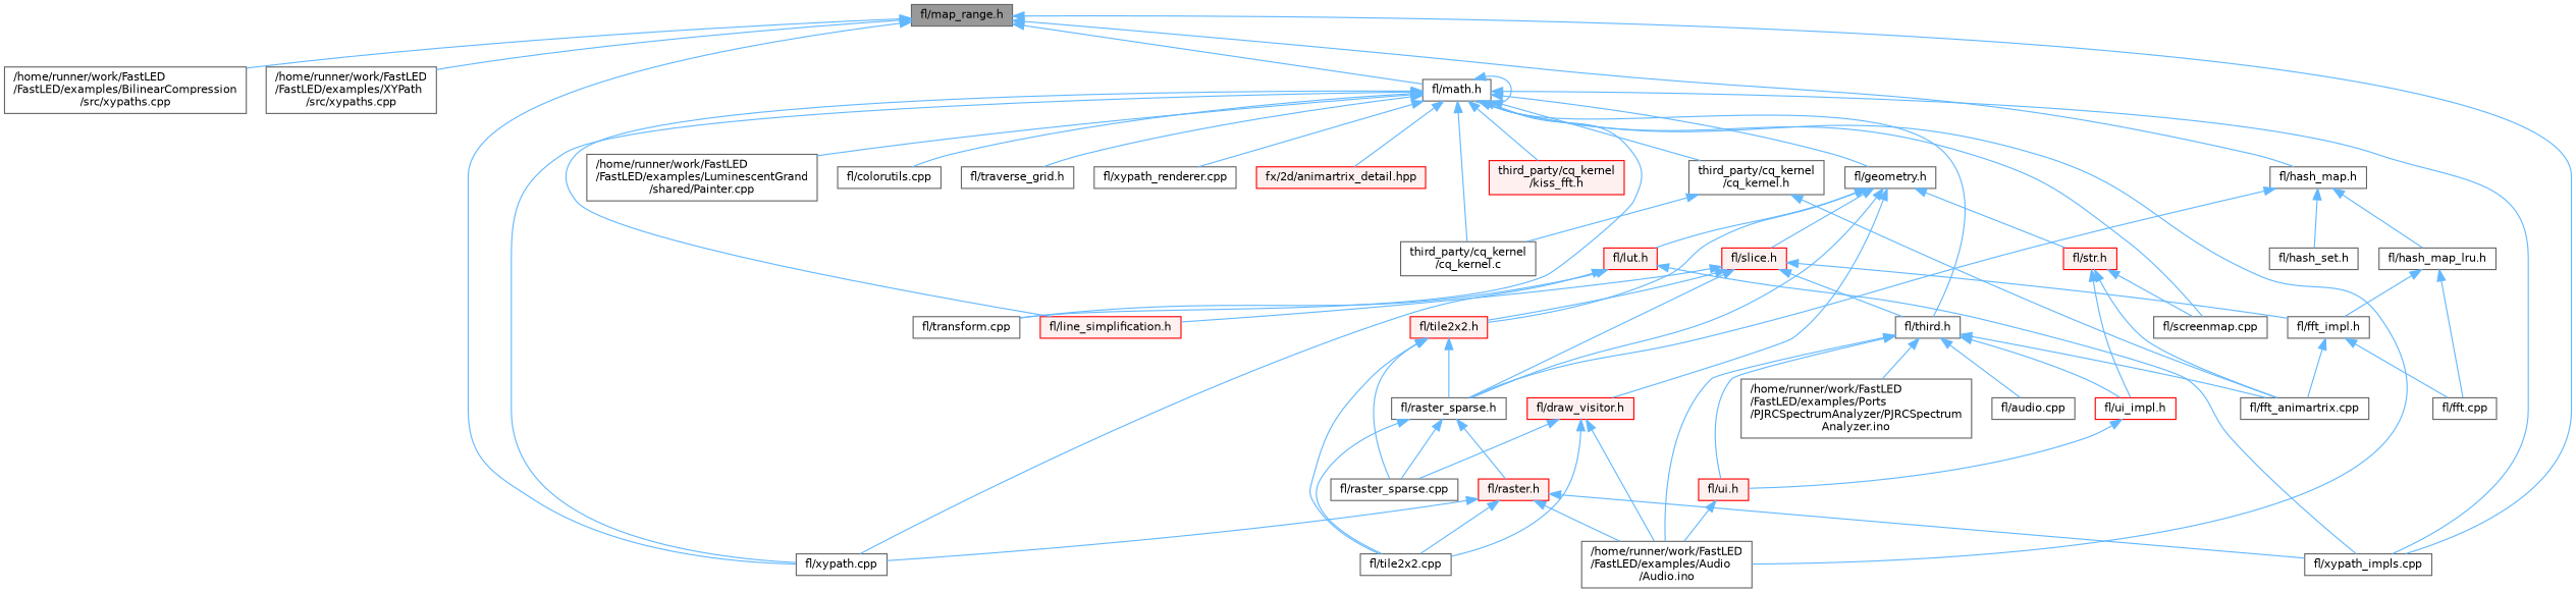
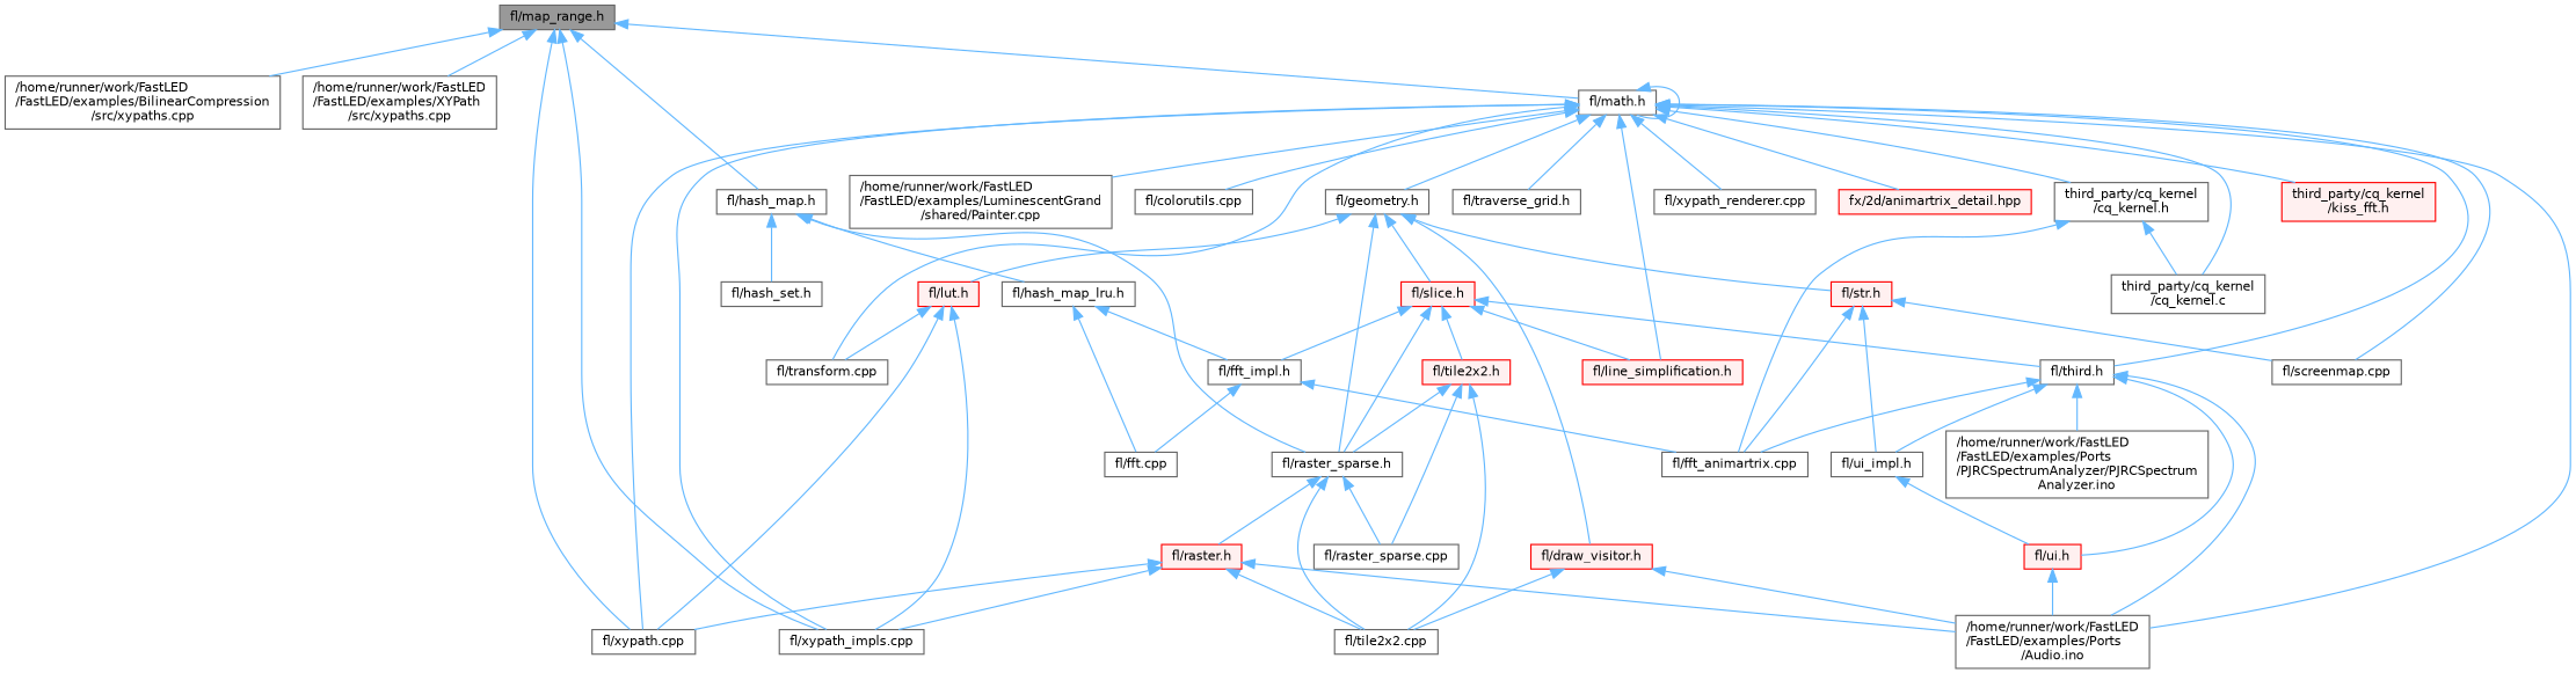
  digraph {
    node [color=grey40 fillcolor=white fontname=Helvetica fontsize=10 shape=box style=filled]
    edge [color=steelblue1 dir=back fontname=Helvetica fontsize=10 labelfontname=Helvetica labelfontsize=10 style=solid]
    n1 [color=gray40 fillcolor=grey60 fontcolor=black height=0.2 label="fl/map_range.h" width=0.4]
    n2 [height=0.2 label="/home/runner/work/FastLED\l/FastLED/examples/BilinearCompression\l/src/xypaths.cpp" width=0.4]
    n3 [height=0.2 label="/home/runner/work/FastLED\l/FastLED/examples/XYPath\l/src/xypaths.cpp" width=0.4]
    n4 [height=0.2 label="fl/hash_map.h" width=0.4]
    n5 [height=0.2 label="fl/xypath.cpp" width=0.4]
    n6 [height=0.2 label="fl/xypath_impls.cpp" width=0.4]
    n7 [height=0.2 label="fl/math.h" width=0.4]
    n8 [height=0.2 label="fl/hash_map_lru.h" width=0.4]
    n9 [height=0.2 label="fl/hash_set.h" width=0.4]
    n10 [height=0.2 label="fl/raster_sparse.h" width=0.4]
-   n11 [height=0.2 label="/home/runner/work/FastLED\l/FastLED/examples/Audio\l/Audio.ino" width=0.4]
+   n11 [height=0.2 label="/home/runner/work/FastLED\l/FastLED/examples/Ports\l/Audio.ino" width=0.4]
    n12 [height=0.2 label="/home/runner/work/FastLED\l/FastLED/examples/LuminescentGrand\l/shared/Painter.cpp" width=0.4]
    n13 [height=0.2 label="fl/third.h" width=0.4]
    n14 [height=0.2 label="fl/colorutils.cpp" width=0.4]
    n15 [height=0.2 label="fl/geometry.h" width=0.4]
    n16 [height=0.2 label="fl/transform.cpp" width=0.4]
    n17 [color=red fillcolor="#FFF0F0" height=0.2 label="fl/line_simplification.h" width=0.4]
    n18 [height=0.2 label="fl/traverse_grid.h" width=0.4]
    n19 [height=0.2 label="fl/screenmap.cpp" width=0.4]
    n20 [height=0.2 label="fl/xypath_renderer.cpp" width=0.4]
    n21 [color=red fillcolor="#FFF0F0" height=0.2 label="fx/2d/animartrix_detail.hpp" width=0.4]
    n22 [height=0.2 label="third_party/cq_kernel\l/cq_kernel.c" width=0.4]
    n23 [height=0.2 label="third_party/cq_kernel\l/cq_kernel.h" width=0.4]
    n24 [color=red fillcolor="#FFF0F0" height=0.2 label="third_party/cq_kernel\l/kiss_fft.h" width=0.4]
    n25 [height=0.2 label="fl/fft.cpp" width=0.4]
    n26 [height=0.2 label="fl/fft_impl.h" width=0.4]
    n27 [color=red fillcolor="#FFF0F0" height=0.2 label="fl/raster.h" width=0.4]
    n28 [height=0.2 label="fl/tile2x2.cpp" width=0.4]
    n29 [height=0.2 label="fl/raster_sparse.cpp" width=0.4]
    n30 [height=0.2 label="fl/fft_animartrix.cpp" width=0.4]
    n31 [height=0.2 label="/home/runner/work/FastLED\l/FastLED/examples/Ports\l/PJRCSpectrumAnalyzer/PJRCSpectrum\lAnalyzer.ino" width=0.4]
-   n32 [height=0.2 label="fl/audio.cpp" width=0.4]
    n33 [color=red fillcolor="#FFF0F0" height=0.2 label="fl/ui.h" width=0.4]
-   n34 [color=red height=0.2 label="fl/ui_impl.h" width=0.4]
+   n34 [height=0.2 label="fl/ui_impl.h" width=0.4]
    n35 [color=red fillcolor="#FFF0F0" height=0.2 label="fl/draw_visitor.h" width=0.4]
    n36 [color=red fillcolor="#FFF0F0" height=0.2 label="fl/lut.h" width=0.4]
    n37 [color=red fillcolor="#FFF0F0" height=0.2 label="fl/slice.h" width=0.4]
    n38 [color=red fillcolor="#FFF0F0" height=0.2 label="fl/tile2x2.h" width=0.4]
    n39 [color=red fillcolor="#FFF0F0" height=0.2 label="fl/str.h" width=0.4]
    n1 -> n2
    n1 -> n3
    n1 -> n4
    n1 -> n5
    n1 -> n6
    n1 -> n7
    n4 -> n8
    n4 -> n9
    n4 -> n10
    n7 -> n5
    n7 -> n6
    n7 -> n7
    n7 -> n11
    n7 -> n12
    n7 -> n13
    n7 -> n14
    n7 -> n15
    n7 -> n16
    n7 -> n17
    n7 -> n18
    n7 -> n19
    n7 -> n20
    n7 -> n21
    n7 -> n22
    n7 -> n23
    n7 -> n24
    n8 -> n25
    n8 -> n26
    n10 -> n27
    n10 -> n28
    n10 -> n29
    n13 -> n11
    n13 -> n30
    n13 -> n31
-   n13 -> n32
    n13 -> n33
    n13 -> n34
    n15 -> n10
    n15 -> n35
    n15 -> n36
    n15 -> n37
-   n15 -> n38
    n15 -> n39
    n23 -> n22
    n23 -> n30
    n26 -> n25
    n26 -> n30
    n27 -> n5
    n27 -> n6
    n27 -> n11
    n27 -> n28
    n33 -> n11
    n34 -> n33
    n35 -> n11
    n35 -> n28
-   n35 -> n29
    n36 -> n5
    n36 -> n6
    n36 -> n16
    n37 -> n10
    n37 -> n13
    n37 -> n17
    n37 -> n26
    n37 -> n38
    n38 -> n10
    n38 -> n28
    n38 -> n29
    n39 -> n19
    n39 -> n30
    n39 -> n34
  }
